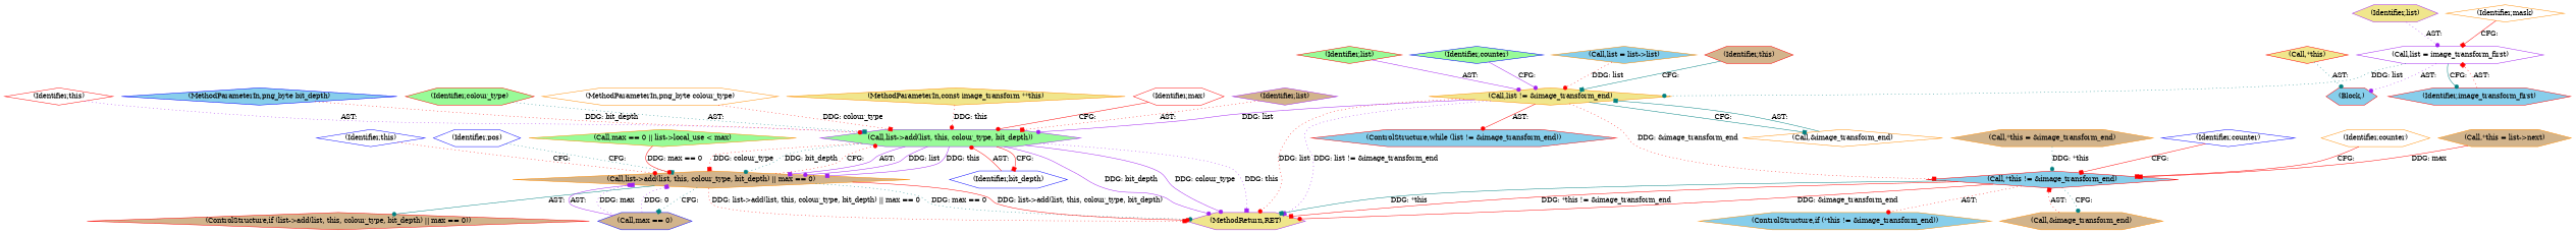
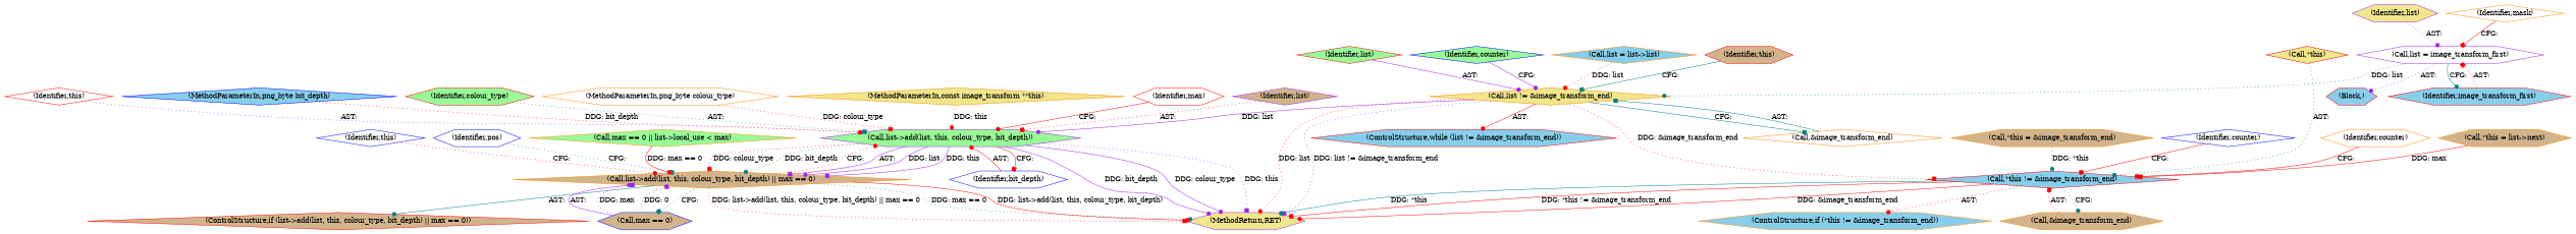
  digraph {
    node [color=darkorange fillcolor=white shape=hexagon style=filled]
    edge [arrowhead=dot color=red style=dotted]
    n1 [color=purple label="(Call,list = image_transform_first)"]
    n2 [fillcolor=khaki label="(Call,list != &image_transform_end)" shape=diamond]
    n3 [color=red fillcolor=skyblue label="(Block,)"]
    n4 [color=red fillcolor=skyblue label="(Identifier,image_transform_first)"]
    n5 [color=purple fillcolor=khaki label="(MethodReturn,RET)"]
    n6 [color=purple fillcolor=palegreen label="(Call,list->add(list, this, colour_type, bit_depth))"]
    n7 [color=red fillcolor=skyblue label="(Call,*this != &image_transform_end)" shape=diamond]
    n8 [color=red fillcolor=skyblue label="(ControlStructure,while (list != &image_transform_end))"]
    n9 [label="(Call,&image_transform_end)" shape=diamond]
    n10 [fillcolor=tan label="(Call,list->add(list, this, colour_type, bit_depth) || max == 0)" shape=diamond]
    n11 [color=blue label="(Identifier,bit_depth)"]
    n12 [fillcolor=skyblue label="(ControlStructure,if (*this != &image_transform_end))"]
    n13 [fillcolor=tan label="(Call,&image_transform_end)"]
    n14 [color=blue fillcolor=tan label="(Call,max == 0)"]
    n15 [color=red fillcolor=tan label="(ControlStructure,if (list->add(list, this, colour_type, bit_depth) || max == 0))" shape=diamond]
    n16 [color=blue label="(Identifier,counter)" shape=diamond]
    n17 [color=red label="(Identifier,this)" shape=diamond]
    n18 [color=blue label="(Identifier,this)" shape=diamond]
    n19 [label="(Identifier,counter)"]
    n20 [color=blue fillcolor=skyblue label="(MethodParameterIn,png_byte bit_depth)" shape=diamond]
    n21 [color=red fillcolor=palegreen label="(Identifier,colour_type)"]
    n22 [label="(MethodParameterIn,png_byte colour_type)"]
    n23 [color=blue label="(Identifier,pos)"]
    n24 [fillcolor=khaki label="(MethodParameterIn,const image_transform **this)" shape=diamond]
    n25 [fillcolor=palegreen label="(Call,max == 0 || list->local_use < max)" shape=diamond]
    n26 [color=red fillcolor=tan label="(Identifier,this)"]
    n27 [color=red label="(Identifier,max)"]
    n28 [color=purple fillcolor=khaki label="(Identifier,list)"]
    n29 [color=red fillcolor=palegreen label="(Identifier,list)" shape=diamond]
    n30 [color=red fillcolor=khaki label="(Call,*this)" shape=diamond]
    n31 [color=blue fillcolor=palegreen label="(Identifier,counter)" shape=diamond]
    n32 [color=purple fillcolor=tan label="(Identifier,list)" shape=diamond]
    n33 [fillcolor=skyblue label="(Call,list = list->list)" shape=diamond]
    n34 [fillcolor=tan label="(Call,*this = list->next)"]
    n35 [label="(Identifier,mask)" shape=diamond]
    n36 [fillcolor=tan label="(Call,*this = &image_transform_end)"]
    n1 -> n2 [color=teal label="DDG: list"]
    n1 -> n3 [color=purple label="AST: "]
    n1 -> n4 [color=teal label="CFG: " style=solid]
    n2 -> n5 [arrowhead=box color=purple label="DDG: list != &image_transform_end"]
    n2 -> n5 [label="DDG: list"]
    n2 -> n6 [color=purple label="DDG: list" style=solid]
    n2 -> n7 [arrowhead=box label="DDG: &image_transform_end"]
    n2 -> n8 [label="AST: " style=solid]
    n2 -> n9 [arrowhead=box color=teal label="CFG: " style=solid]
    n4 -> n1 [arrowhead=box label="AST: "]
    n6 -> n5 [color=purple label="DDG: bit_depth" style=solid]
    n6 -> n5 [color=purple label="DDG: colour_type" style=solid]
    n6 -> n5 [arrowhead=box color=purple label="DDG: this"]
    n6 -> n10 [arrowhead=box color=purple label="AST: " style=solid]
    n6 -> n10 [color=purple label="DDG: list" style=solid]
    n6 -> n10 [arrowhead=box color=purple label="DDG: this" style=solid]
    n6 -> n10 [arrowhead=box label="DDG: colour_type"]
    n6 -> n10 [color=teal label="DDG: bit_depth"]
    n6 -> n11 [arrowhead=box label="CFG: " style=solid]
    n7 -> n5 [arrowhead=box color=teal label="DDG: *this" style=solid]
    n7 -> n5 [arrowhead=box label="DDG: *this != &image_transform_end" style=solid]
    n7 -> n5 [label="DDG: &image_transform_end" style=solid]
    n7 -> n12 [label="AST: "]
    n7 -> n13 [color=teal label="CFG: "]
    n9 -> n2 [arrowhead=box color=teal label="AST: " style=solid]
    n10 -> n5 [arrowhead=box label="DDG: list->add(list, this, colour_type, bit_depth) || max == 0"]
    n10 -> n5 [color=teal label="DDG: max == 0"]
    n10 -> n5 [label="DDG: list->add(list, this, colour_type, bit_depth)" style=solid]
    n10 -> n6 [label="CFG: "]
    n10 -> n14 [arrowhead=box color=teal label="CFG: "]
    n10 -> n15 [color=teal label="AST: " style=solid]
    n11 -> n6 [label="AST: " style=solid]
    n13 -> n7 [arrowhead=box label="AST: "]
    n14 -> n10 [arrowhead=box color=purple label="AST: " style=solid]
    n14 -> n10 [color=purple label="DDG: max"]
    n14 -> n10 [arrowhead=box color=purple label="DDG: 0"]
    n16 -> n7 [arrowhead=box label="CFG: " style=solid]
    n17 -> n6 [color=purple label="AST: "]
    n18 -> n10 [label="CFG: "]
    n19 -> n7 [arrowhead=box label="CFG: " style=solid]
    n20 -> n6 [label="DDG: bit_depth"]
    n21 -> n6 [arrowhead=box color=teal label="AST: "]
    n22 -> n6 [arrowhead=box label="DDG: colour_type"]
    n23 -> n10 [arrowhead=box color=teal label="CFG: "]
    n24 -> n6 [label="DDG: this"]
    n25 -> n10 [label="DDG: max == 0" style=solid]
    n26 -> n2 [arrowhead=box color=teal label="CFG: " style=solid]
    n27 -> n6 [label="CFG: " style=solid]
    n28 -> n1 [color=purple label="AST: "]
    n29 -> n2 [color=purple label="AST: " style=solid]
-   n30 -> n3 [color=teal label="AST: "]
+   n30 -> n7 [color=teal label="AST: "]
    n31 -> n2 [color=purple label="CFG: " style=solid]
    n32 -> n6 [arrowhead=box label="AST: "]
    n33 -> n2 [label="DDG: list"]
    n34 -> n7 [arrowhead=box label="DDG: max" style=solid]
    n35 -> n1 [arrowhead=box label="CFG: " style=solid]
    n36 -> n7 [color=teal label="DDG: *this"]
  }
